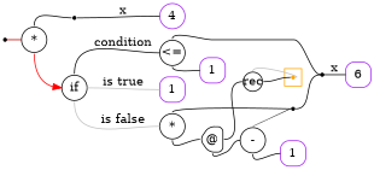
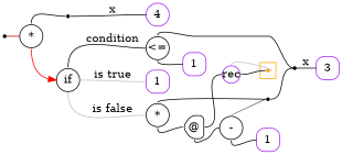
  digraph {
    labeldistance=0
    nodesep=.175
    rankdir=LR
    ranksep=.175
    node [color="#000000" fixedsize=true orientation=90 shape=circle style=rounded]
    edge [arrowhead=none arrowtail=none headport=w tailport=e]
    ndcluster_nd121 [color=orange shape=point style=""]
    nd1 [shape=point color="" orientation="" style=""]
    n3 [height=.4 label="*" width=.4 orientation=""]
    n4 [label=" " shape=point color=""]
    n5 [height=.4 label=if width=.4 orientation=""]
    n6 [color=purple height=.4 label=4 width=.4]
    n7 [height=.4 label="<=" width=.4 orientation=""]
    n8 [color=purple height=.4 label=1 shape=square width=.4]
    n9 [height=.4 label="*" width=.4 orientation=""]
-   n10 [color=purple height=.4 label=6 shape=square width=.4]
-   n11 [height=.3 label=rec width=.3 orientation=""]
+   n10 [color=purple height=.4 label=3 shape=square width=.4]
+   n11 [color=purple height=.3 label=rec width=.3 orientation=""]
    n12 [color=purple height=.4 label=1 shape=square width=.4]
    n13 [label=" " shape=point color=""]
    n14 [height=.4 label="@" shape=house width=.4]
    n15 [label=" " shape=point color=""]
    n16 [height=.4 label="-" width=.4 orientation=""]
    n17 [color=purple height=.4 label=1 shape=square width=.4]
    subgraph cluster_1 {
      color=orange
      style=fill
      ndcluster_nd121
    }
    nd1 -> n3 [color="#b70000"]
    n3 -> n4 [tailport=n]
    n3 -> n5 [arrowhead=normal color=red tailport=s]
    n4 -> n6 [label=x]
    n5 -> n7 [label=condition tailport=n]
    n5 -> n8 [color=grey label="is true"]
    n5 -> n9 [color=grey label="is false" tailport=s]
    n7 -> n12 [tailport=s]
    n7 -> n13 [tailport=n]
    n9 -> n14 [tailport=s]
    n9 -> n15 [tailport=n]
    n11 -> ndcluster_nd121 [color=grey dir=back headport=e tailport=n]
    n11 -> ndcluster_nd121
    n13 -> n10 [label=x]
    n14 -> n11 [color=black]
    n14 -> n16 [tailport=s]
    n15 -> n13
    n16 -> n15 [tailport=n]
    n16 -> n17 [tailport=s]
  }
